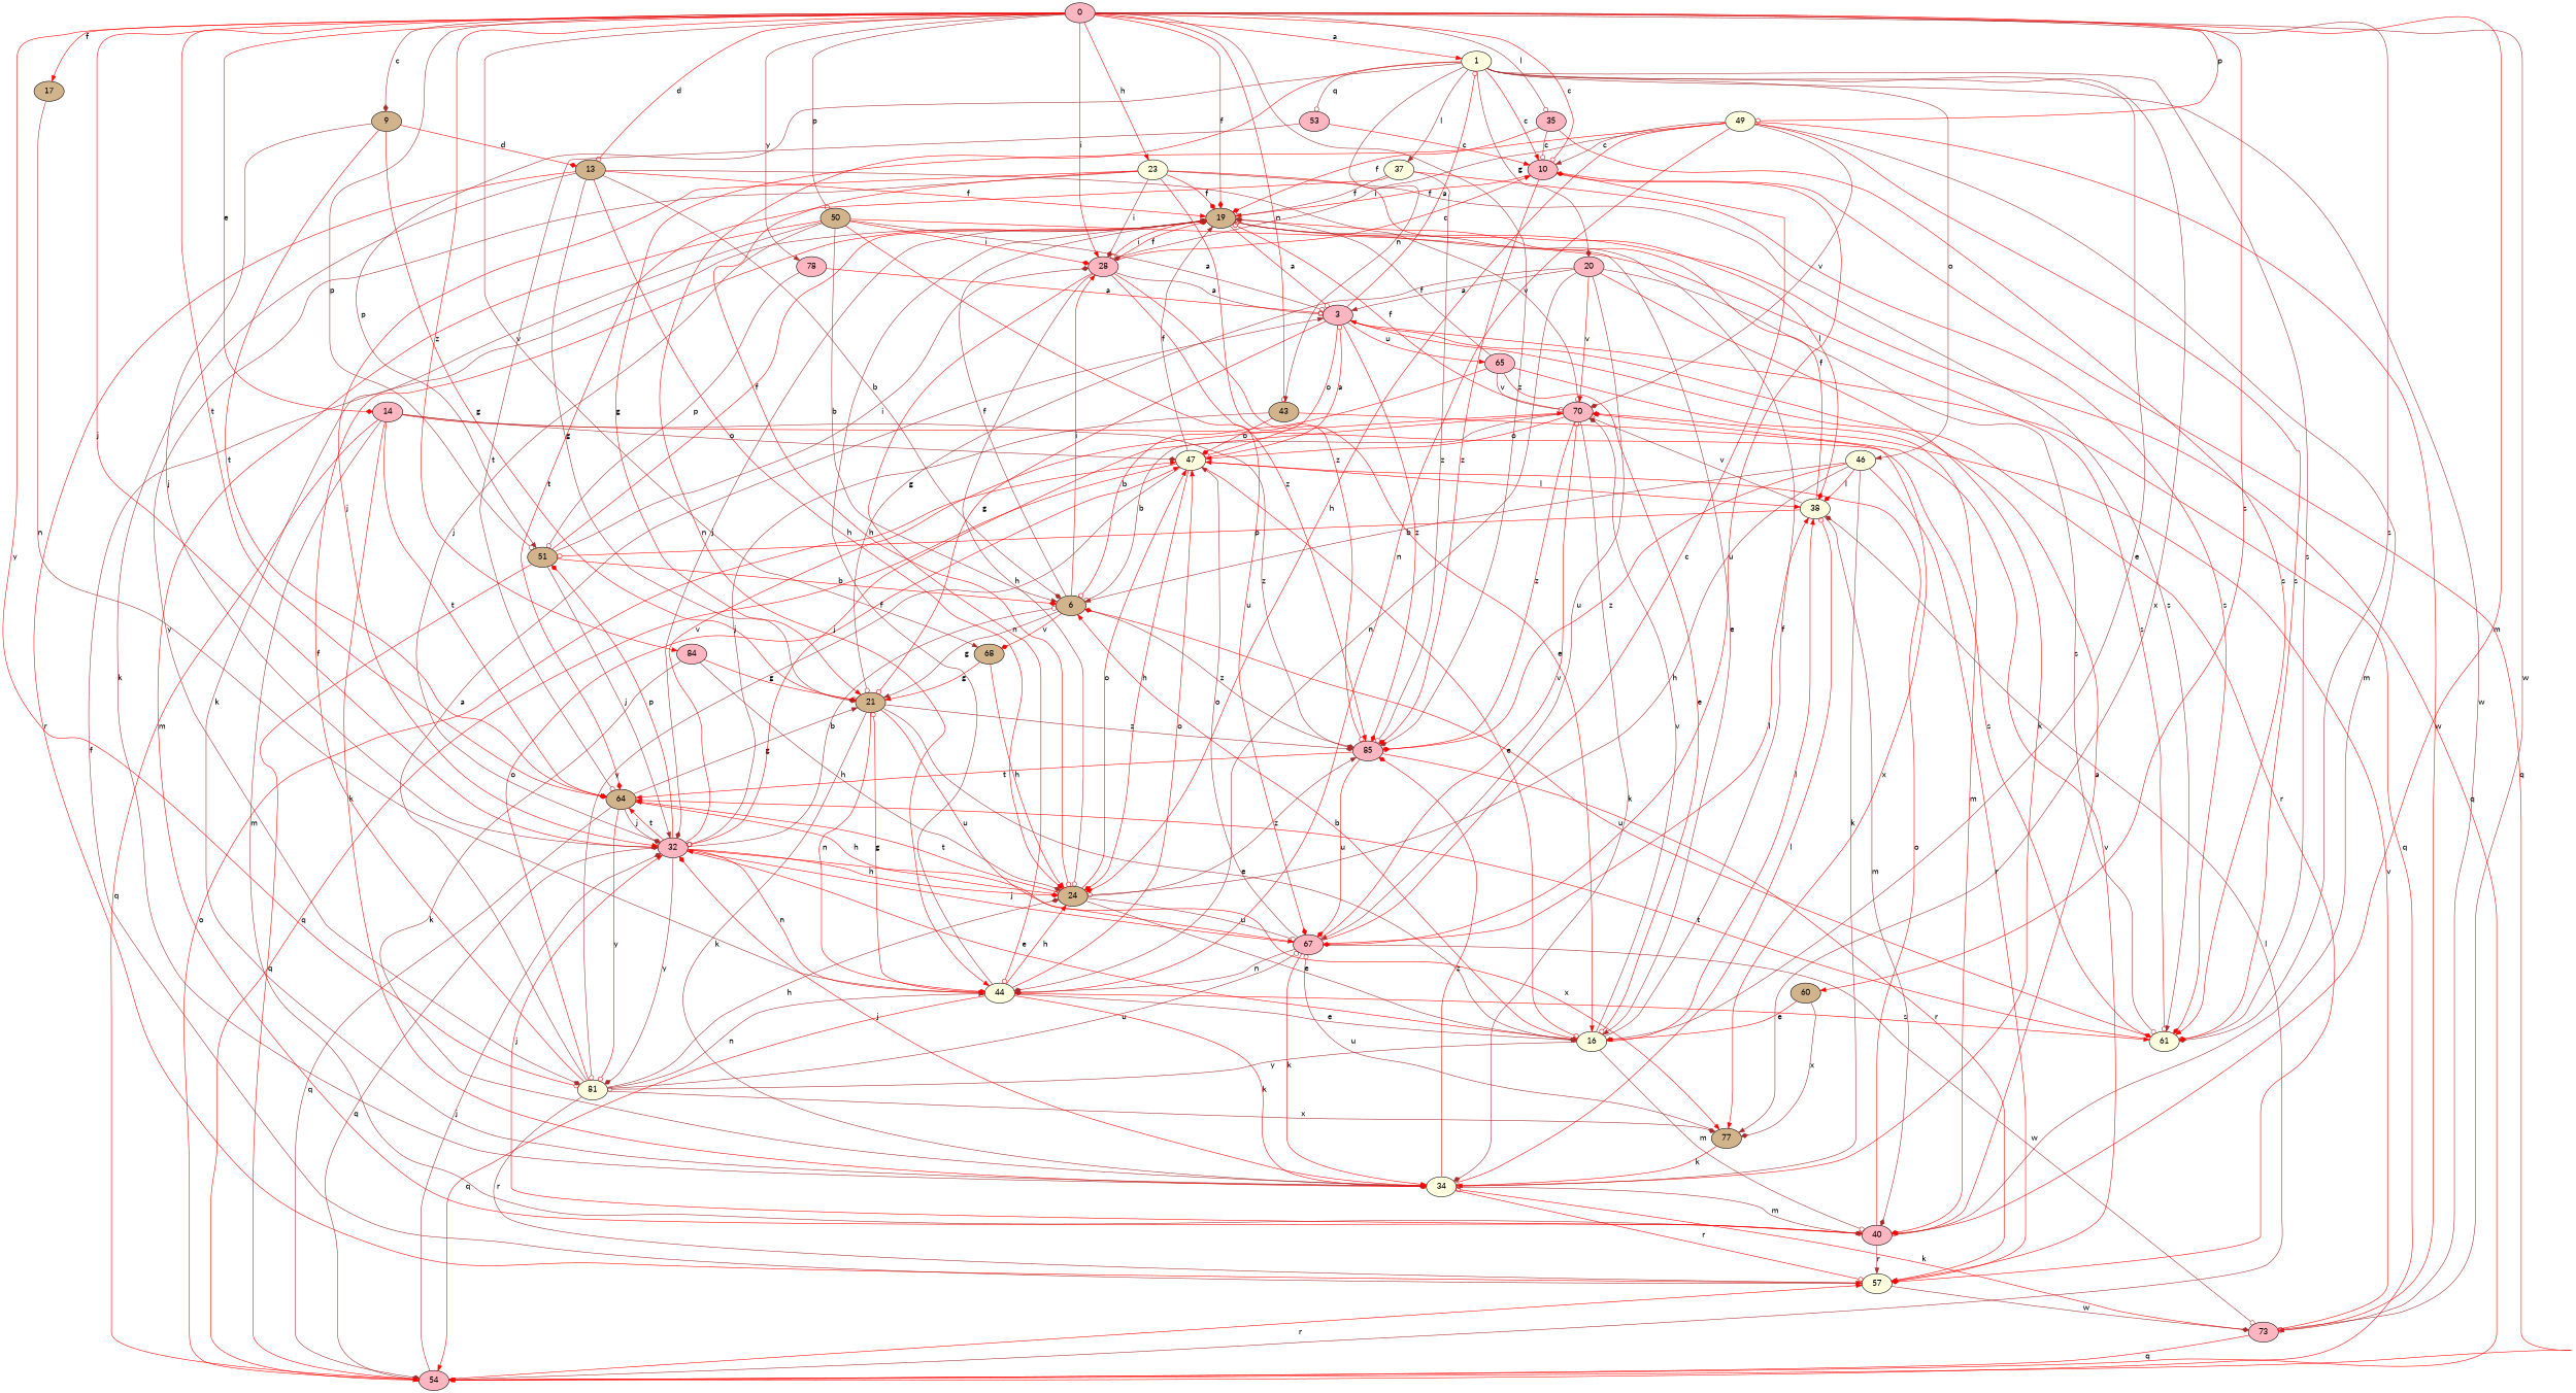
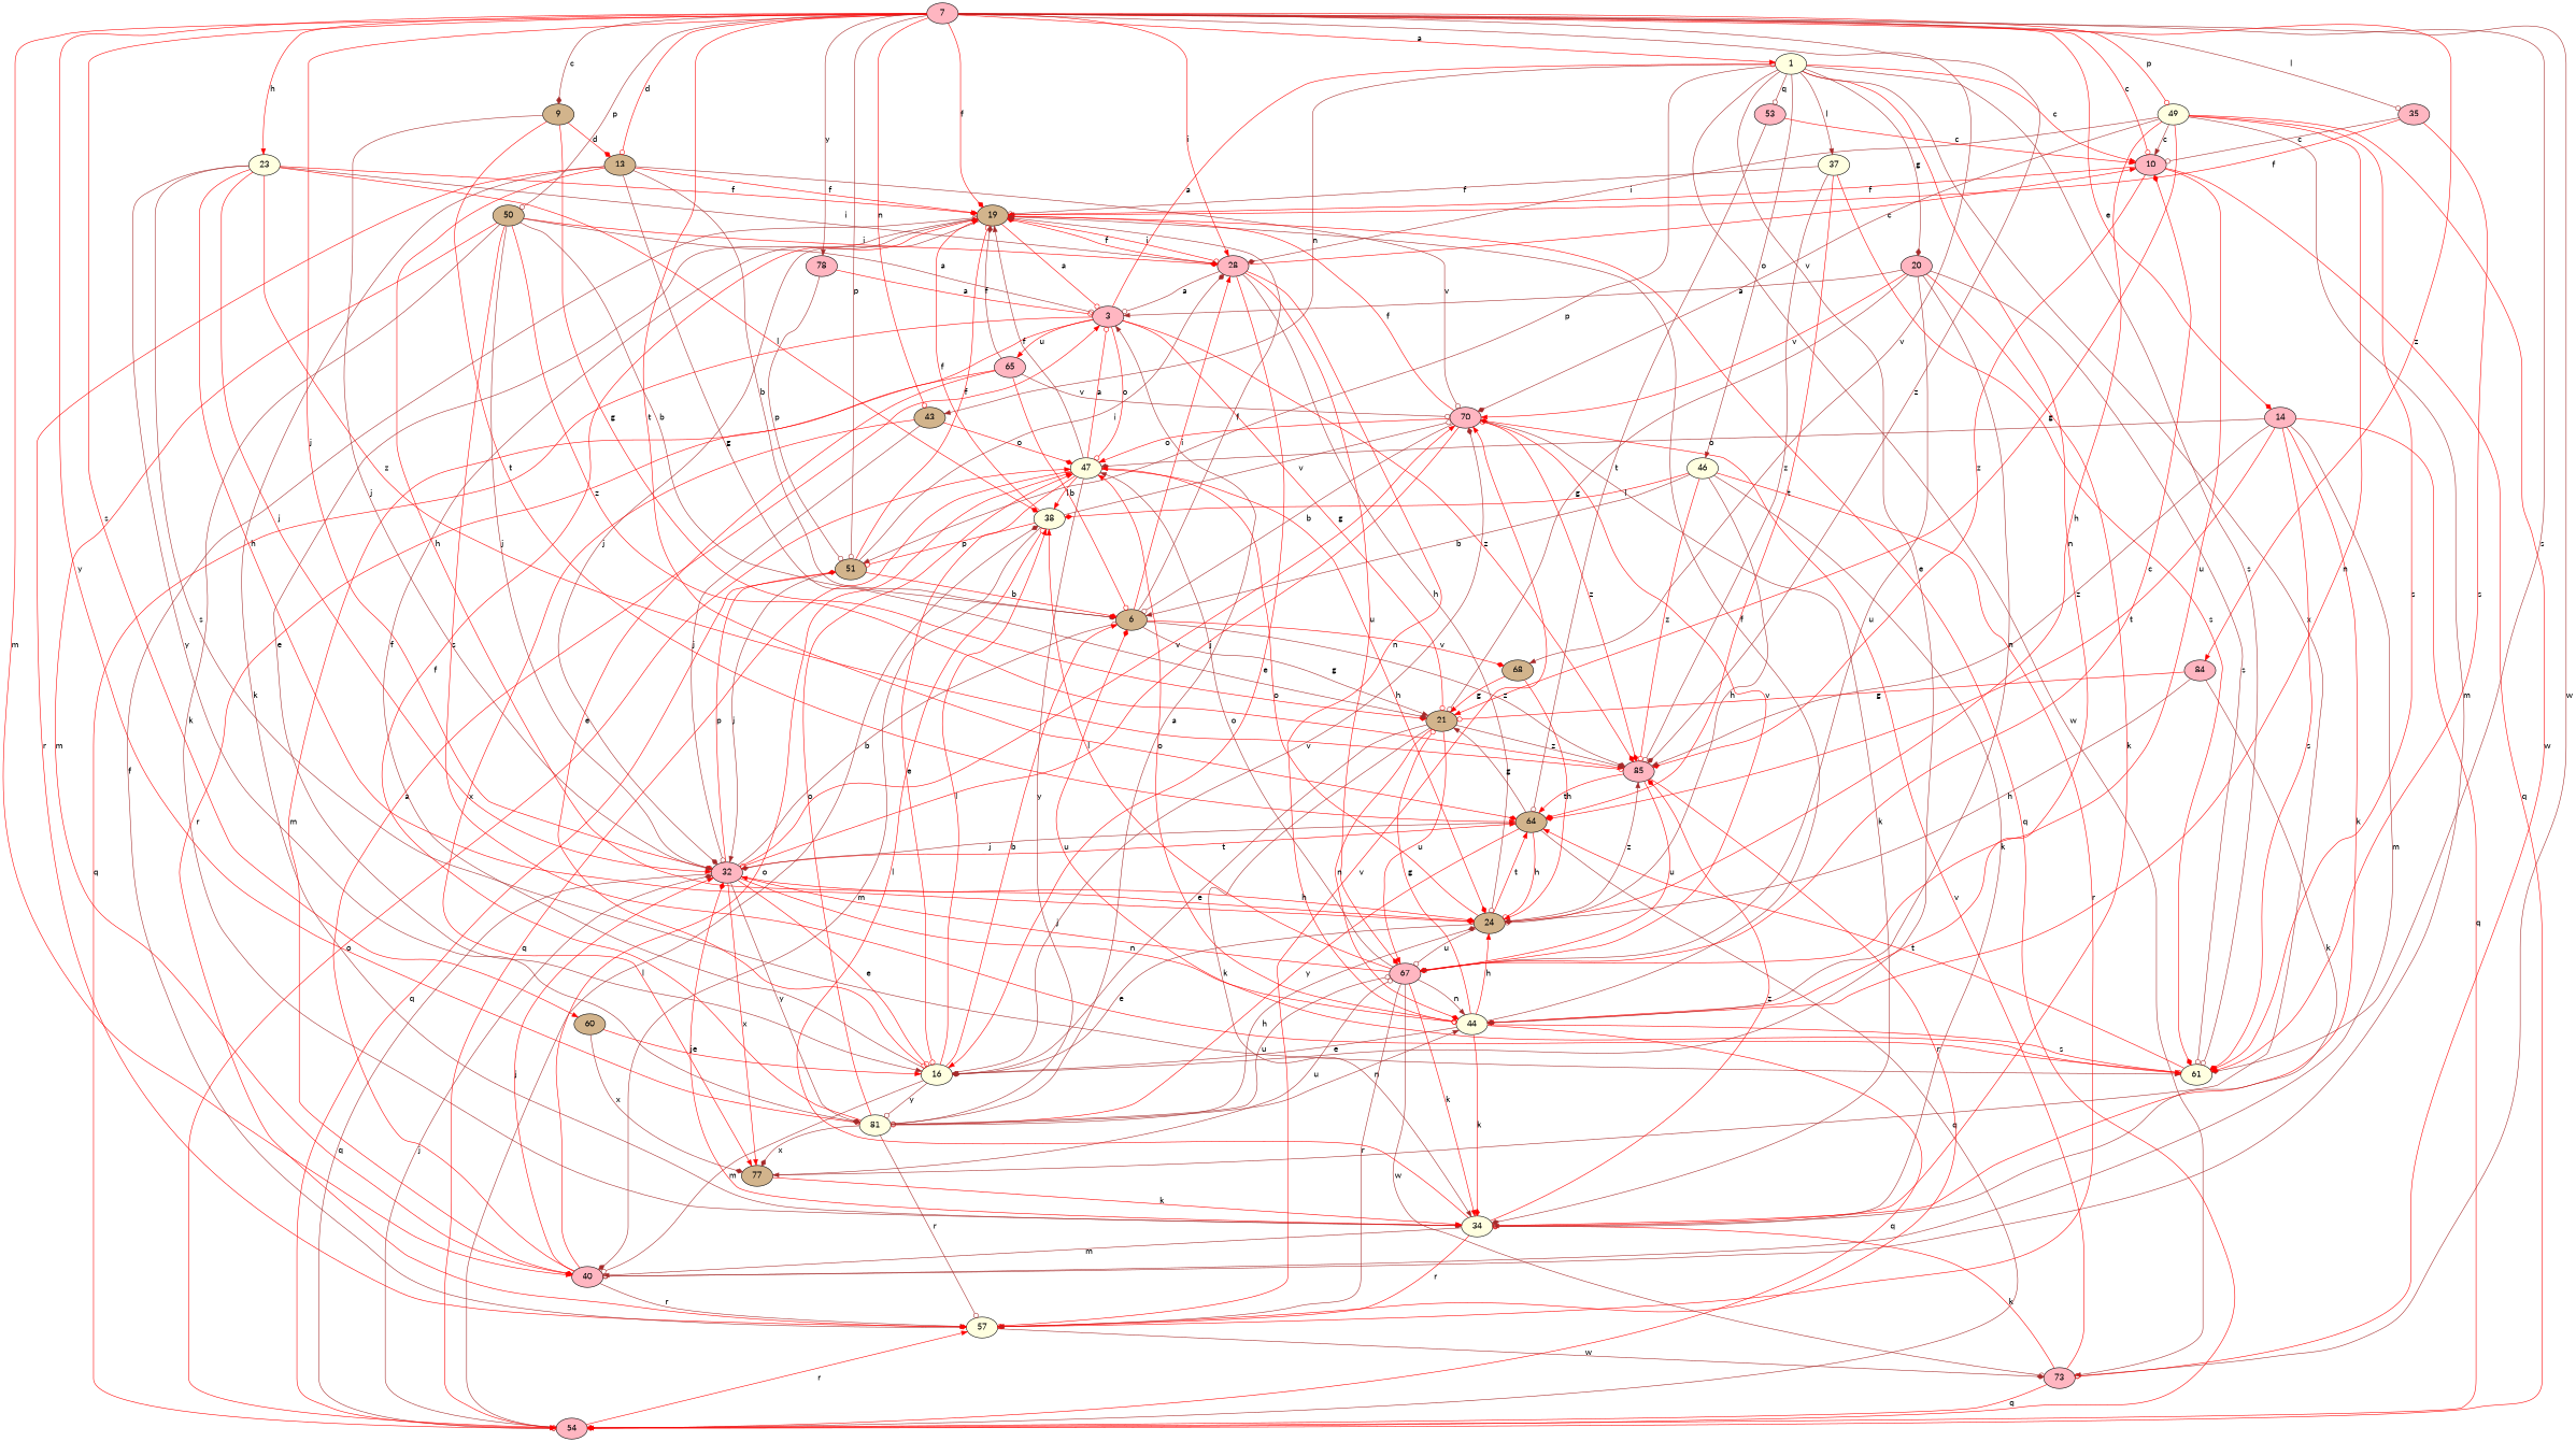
  strict digraph {
    fontname=Lato
    node [fillcolor=lightpink fontname=Lato style=filled]
    edge [arrowhead=normal color=red fontname=Lato]
    1 [fillcolor=lightyellow]
-   0
+   0 [label=7]
    9 [fillcolor=tan]
    10
    13 [fillcolor=tan]
    14
-   17 [fillcolor=tan]
    19 [fillcolor=tan]
    23 [fillcolor=lightyellow]
    28
    32
    35
    40
    43 [fillcolor=tan]
    49 [fillcolor=lightyellow]
    50 [fillcolor=tan]
    51 [fillcolor=tan]
    60 [fillcolor=tan]
    61 [fillcolor=lightyellow]
    64 [fillcolor=tan]
    68 [fillcolor=tan]
    73
    78
    81 [fillcolor=lightyellow]
    84
    85
    16 [fillcolor=lightyellow]
    20
    37 [fillcolor=lightyellow]
    44 [fillcolor=lightyellow]
    46 [fillcolor=lightyellow]
    53
    77 [fillcolor=tan]
    21 [fillcolor=tan]
    54
    67
    57 [fillcolor=lightyellow]
    6 [fillcolor=tan]
    24 [fillcolor=tan]
    34 [fillcolor=lightyellow]
    70
    47 [fillcolor=lightyellow]
    3
    38 [fillcolor=lightyellow]
    65
    1 -> 10 [label=c]
    1 -> 43 [color=brown label=n]
    1 -> 51 [color=brown label=p]
    1 -> 61 [arrowhead=odot color=brown label=s]
    1 -> 73 [color=brown label=w]
    1 -> 16 [arrowhead=diamond color=brown label=e]
    1 -> 20 [arrowhead=diamond color=brown label=g]
    1 -> 37 [color=brown label=l]
    1 -> 44 [label=n]
    1 -> 46 [color=brown label=o]
    1 -> 53 [arrowhead=odot color=brown label=q]
    1 -> 77 [color=brown label=x]
    0 -> 1 [label=a]
    0 -> 9 [arrowhead=diamond color=brown label=c]
    0 -> 10 [arrowhead=odot label=c]
    0 -> 13 [arrowhead=odot label=d]
    0 -> 14 [arrowhead=diamond label=e]
-   0 -> 17 [label=f]
    0 -> 19 [arrowhead=diamond label=f]
    0 -> 23 [label=h]
    0 -> 28 [label=i]
    0 -> 32 [arrowhead=diamond label=j]
    0 -> 35 [arrowhead=odot color=brown label=l]
    0 -> 40 [label=m]
    0 -> 43 [arrowhead=odot label=n]
    0 -> 49 [arrowhead=odot label=p]
    0 -> 50 [arrowhead=odot color=brown label=p]
    0 -> 51 [arrowhead=odot color=brown label=p]
    0 -> 60 [label=s]
    0 -> 61 [arrowhead=diamond color=brown label=s]
    0 -> 64 [arrowhead=diamond label=t]
    0 -> 68 [color=brown label=v]
    0 -> 73 [arrowhead=odot color=brown label=w]
    0 -> 78 [color=brown label=y]
    0 -> 81 [arrowhead=odot label=y]
    0 -> 84 [label=z]
    0 -> 85 [arrowhead=diamond color=brown label=z]
    9 -> 13 [arrowhead=diamond label=d]
    9 -> 32 [color=brown label=j]
    9 -> 64 [label=t]
    9 -> 21 [arrowhead=diamond label=g]
    10 -> 19 [label=f]
    10 -> 85 [arrowhead=diamond label=z]
    10 -> 54 [label=q]
    10 -> 67 [arrowhead=diamond label=u]
    13 -> 19 [label=f]
    13 -> 21 [arrowhead=diamond color=brown label=g]
    13 -> 57 [label=r]
    13 -> 6 [arrowhead=diamond color=brown label=b]
    13 -> 24 [arrowhead=diamond label=h]
    13 -> 34 [color=brown label=k]
    13 -> 70 [arrowhead=odot color=brown label=v]
    14 -> 40 [arrowhead=odot color=brown label=m]
    14 -> 61 [arrowhead=diamond label=s]
    14 -> 64 [arrowhead=diamond label=t]
    14 -> 85 [color=brown label=z]
    14 -> 54 [arrowhead=odot label=q]
    14 -> 34 [arrowhead=odot label=k]
    14 -> 47 [arrowhead=diamond color=brown label=o]
-   17 -> 44 [arrowhead=odot color=brown label=n]
    19 -> 28 [arrowhead=odot label=i]
    19 -> 32 [arrowhead=diamond color=brown label=j]
    19 -> 16 [color=brown label=e]
    19 -> 54 [label=q]
    19 -> 3 [arrowhead=odot label=a]
    23 -> 19 [arrowhead=diamond label=f]
    23 -> 28 [arrowhead=diamond color=brown label=i]
    23 -> 32 [label=j]
    23 -> 61 [color=brown label=s]
    23 -> 81 [arrowhead=diamond color=brown label=y]
    23 -> 85 [arrowhead=odot label=z]
    23 -> 24 [arrowhead=odot label=h]
    23 -> 38 [arrowhead=diamond label=l]
    28 -> 10 [label=c]
    28 -> 19 [arrowhead=diamond label=f]
    28 -> 16 [label=e]
    28 -> 44 [arrowhead=odot label=n]
    28 -> 67 [arrowhead=diamond label=u]
    28 -> 24 [arrowhead=odot color=brown label=h]
    28 -> 3 [arrowhead=odot color=brown label=a]
    32 -> 51 [arrowhead=diamond label=p]
    32 -> 64 [label=t]
    32 -> 81 [arrowhead=diamond color=brown label=y]
    32 -> 16 [arrowhead=odot label=e]
    32 -> 44 [arrowhead=odot label=n]
    32 -> 77 [label=x]
    32 -> 54 [arrowhead=odot color=brown label=q]
    32 -> 6 [arrowhead=odot color=brown label=b]
    32 -> 24 [arrowhead=diamond label=h]
    32 -> 70 [label=v]
    35 -> 10 [arrowhead=odot color=brown label=c]
    35 -> 19 [arrowhead=diamond label=f]
    35 -> 61 [label=s]
    40 -> 32 [label=j]
    40 -> 57 [color=brown label=r]
    40 -> 47 [label=o]
    40 -> 3 [label=a]
    43 -> 32 [arrowhead=odot color=brown label=j]
    43 -> 77 [label=x]
    43 -> 47 [arrowhead=diamond label=o]
    49 -> 10 [color=brown label=c]
    49 -> 28 [arrowhead=diamond color=brown label=i]
    49 -> 40 [arrowhead=odot color=brown label=m]
    49 -> 61 [arrowhead=diamond label=s]
    49 -> 73 [arrowhead=odot label=w]
    49 -> 44 [arrowhead=diamond label=n]
    49 -> 21 [label=g]
    49 -> 24 [arrowhead=diamond label=h]
    49 -> 70 [arrowhead=diamond color=brown label=v]
    50 -> 28 [arrowhead=diamond label=i]
    50 -> 32 [arrowhead=odot color=brown label=j]
    50 -> 40 [arrowhead=diamond label=m]
    50 -> 61 [arrowhead=odot label=s]
    50 -> 85 [label=z]
    50 -> 6 [color=brown label=b]
    50 -> 34 [arrowhead=diamond color=brown label=k]
    50 -> 3 [arrowhead=odot color=brown label=a]
    51 -> 19 [arrowhead=odot label=f]
    51 -> 28 [arrowhead=diamond color=brown label=i]
    51 -> 32 [color=brown label=j]
    51 -> 54 [arrowhead=odot label=q]
    51 -> 6 [arrowhead=diamond label=b]
    60 -> 16 [label=e]
    60 -> 77 [arrowhead=diamond color=brown label=x]
    61 -> 64 [label=t]
    61 -> 6 [arrowhead=diamond label=u]
    64 -> 32 [arrowhead=diamond color=brown label=j]
    64 -> 81 [arrowhead=odot label=y]
    64 -> 21 [color=brown label=g]
    64 -> 54 [arrowhead=diamond color=brown label=q]
    64 -> 24 [arrowhead=odot label=h]
    68 -> 21 [label=g]
    68 -> 24 [label=h]
    73 -> 54 [arrowhead=diamond label=q]
    73 -> 34 [arrowhead=odot label=k]
    73 -> 70 [arrowhead=diamond label=v]
    78 -> 51 [arrowhead=odot color=brown label=p]
    78 -> 3 [arrowhead=odot label=a]
    81 -> 19 [arrowhead=diamond label=f]
    81 -> 44 [color=brown label=n]
    81 -> 77 [arrowhead=diamond color=brown label=x]
    81 -> 67 [arrowhead=odot color=brown label=u]
    81 -> 57 [arrowhead=odot color=brown label=r]
    81 -> 24 [arrowhead=diamond color=brown label=h]
    81 -> 47 [label=o]
    81 -> 3 [color=brown label=a]
    84 -> 21 [arrowhead=odot label=g]
    84 -> 24 [arrowhead=diamond color=brown label=h]
    84 -> 34 [color=brown label=k]
    85 -> 64 [label=t]
    85 -> 67 [arrowhead=diamond label=u]
    85 -> 57 [label=r]
    16 -> 19 [arrowhead=odot color=brown label=f]
    16 -> 40 [arrowhead=odot color=brown label=m]
    16 -> 81 [arrowhead=odot color=brown label=y]
    16 -> 6 [label=b]
    16 -> 70 [arrowhead=diamond color=brown label=v]
    16 -> 38 [label=l]
    20 -> 61 [arrowhead=odot color=brown label=s]
    20 -> 44 [arrowhead=diamond color=brown label=n]
    20 -> 21 [arrowhead=odot color=brown label=g]
    20 -> 67 [color=brown label=u]
    20 -> 34 [arrowhead=odot label=k]
    20 -> 70 [label=v]
    20 -> 3 [color=brown label=a]
    37 -> 19 [arrowhead=odot color=brown label=f]
    37 -> 61 [arrowhead=diamond label=s]
    37 -> 64 [arrowhead=diamond label=t]
    37 -> 85 [arrowhead=odot color=brown label=z]
    44 -> 19 [color=brown label=f]
    44 -> 61 [label=s]
    44 -> 16 [color=brown label=e]
    44 -> 21 [arrowhead=odot label=g]
    44 -> 54 [label=q]
    44 -> 24 [label=h]
    44 -> 34 [arrowhead=diamond label=k]
    44 -> 47 [label=o]
    46 -> 85 [arrowhead=odot label=z]
    46 -> 57 [arrowhead=diamond label=r]
    46 -> 6 [color=brown label=b]
    46 -> 24 [arrowhead=odot color=brown label=h]
    46 -> 34 [arrowhead=odot color=brown label=k]
    46 -> 38 [arrowhead=diamond label=l]
    53 -> 10 [label=c]
    53 -> 64 [arrowhead=odot color=brown label=t]
    77 -> 67 [arrowhead=odot color=brown label=u]
    77 -> 34 [label=k]
    21 -> 85 [arrowhead=diamond color=brown label=z]
    21 -> 16 [arrowhead=diamond color=brown label=e]
    21 -> 44 [arrowhead=diamond label=n]
    21 -> 67 [label=u]
    21 -> 34 [color=brown label=k]
    54 -> 32 [arrowhead=diamond color=brown label=j]
    54 -> 57 [label=r]
    54 -> 47 [label=o]
    54 -> 38 [arrowhead=diamond color=brown label=l]
    67 -> 10 [arrowhead=diamond label=c]
    67 -> 32 [label=j]
    67 -> 73 [arrowhead=odot color=brown label=w]
    67 -> 44 [color=brown label=n]
+   67 -> 57 [color=brown label=r]
    67 -> 34 [label=k]
    67 -> 70 [arrowhead=odot label=v]
    67 -> 47 [color=brown label=o]
    67 -> 38 [label=l]
    57 -> 19 [arrowhead=odot color=brown label=f]
    57 -> 73 [arrowhead=diamond color=brown label=w]
    57 -> 70 [label=v]
    6 -> 19 [arrowhead=diamond color=brown label=f]
    6 -> 28 [label=i]
    6 -> 68 [arrowhead=diamond label=v]
    6 -> 85 [arrowhead=diamond color=brown label=z]
    6 -> 21 [color=brown label=g]
    24 -> 64 [label=t]
    24 -> 85 [color=brown label=z]
    24 -> 16 [arrowhead=diamond color=brown label=e]
    24 -> 67 [arrowhead=odot color=brown label=u]
    24 -> 47 [label=o]
    34 -> 32 [arrowhead=diamond label=j]
    34 -> 40 [color=brown label=m]
    34 -> 85 [arrowhead=diamond label=z]
    34 -> 57 [arrowhead=odot label=r]
    34 -> 38 [arrowhead=odot label=l]
    70 -> 19 [arrowhead=odot label=f]
    70 -> 32 [arrowhead=odot label=j]
    70 -> 85 [arrowhead=diamond label=z]
    70 -> 6 [arrowhead=odot color=brown label=b]
    70 -> 34 [arrowhead=diamond color=brown label=k]
    70 -> 47 [label=o]
    47 -> 19 [color=brown label=f]
    47 -> 81 [arrowhead=odot color=brown label=y]
    47 -> 16 [arrowhead=odot label=e]
    47 -> 54 [label=q]
    47 -> 24 [arrowhead=diamond label=h]
    47 -> 3 [arrowhead=odot label=a]
    47 -> 38 [label=l]
    3 -> 1 [arrowhead=odot label=a]
    3 -> 85 [arrowhead=diamond label=z]
    3 -> 21 [arrowhead=odot label=g]
    3 -> 54 [label=q]
    3 -> 57 [arrowhead=diamond label=r]
    3 -> 47 [arrowhead=odot label=o]
    3 -> 65 [label=u]
    38 -> 19 [label=f]
    38 -> 40 [arrowhead=diamond color=brown label=m]
    38 -> 51 [arrowhead=odot label=p]
    38 -> 70 [arrowhead=odot color=brown label=v]
    65 -> 19 [arrowhead=diamond color=brown label=f]
    65 -> 40 [arrowhead=diamond label=m]
    65 -> 16 [arrowhead=odot label=e]
    65 -> 6 [arrowhead=odot label=b]
    65 -> 70 [arrowhead=odot color=brown label=v]
  }
